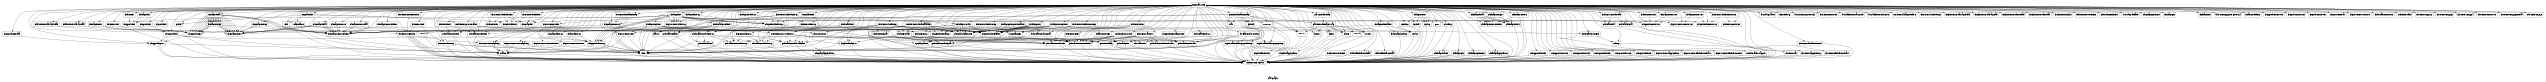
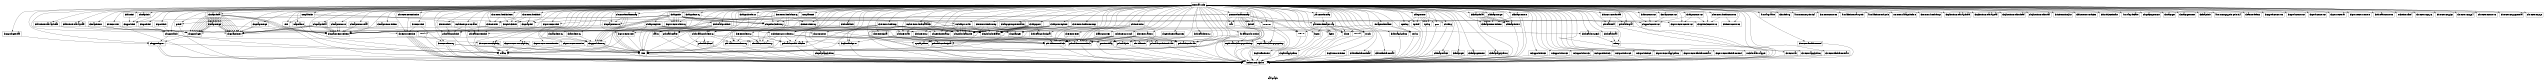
  digraph {
    label="Call graph"
    node [shape=record]
    n1 [label="{external node}"]
    n2 [label="{complib_init}"]
    n3 [label="{llvm.dbg.value}"]
    n4 [label="{printf}"]
    n5 [label="{exit}"]
    n6 [label="{complib_exit}"]
    n7 [label="{cl_is_debug}"]
    n8 [label="{__cl_disp_worker}"]
    n9 [label="{cl_disp_construct}"]
    n10 [label="{cl_disp_shutdown}"]
    n11 [label="{free}"]
    n12 [label="{cl_disp_destroy}"]
    n13 [label="{cl_disp_init}"]
    n14 [label="{cl_disp_register}"]
    n15 [label="{malloc}"]
    n16 [label="{llvm.memset.p0i8.i64}"]
    n17 [label="{cl_disp_unregister}"]
    n18 [label="{cl_disp_post}"]
    n19 [label="{cl_disp_get_queue_status}"]
    n20 [label="{cl_event_construct}"]
    n21 [label="{cl_event_init}"]
    n22 [label="{pthread_cond_init}"]
    n23 [label="{pthread_mutex_init}"]
    n24 [label="{cl_event_destroy}"]
    n25 [label="{pthread_cond_broadcast}"]
    n26 [label="{pthread_cond_destroy}"]
    n27 [label="{pthread_mutex_destroy}"]
    n28 [label="{cl_event_signal}"]
    n29 [label="{pthread_mutex_lock}"]
    n30 [label="{pthread_cond_signal}"]
    n31 [label="{pthread_mutex_unlock}"]
    n32 [label="{cl_event_reset}"]
    n33 [label="{cl_event_wait_on}"]
    n34 [label="{llvm.lifetime.start.p0i8}"]
    n35 [label="{pthread_cond_wait}"]
    n36 [label="{gettimeofday}"]
    n37 [label="{pthread_cond_timedwait}"]
    n38 [label="{llvm.lifetime.end.p0i8}"]
    n39 [label="{cl_event_wheel_construct}"]
    n40 [label="{cl_event_wheel_init}"]
    n41 [label="{__cl_event_wheel_callback}"]
    n42 [label="{__event_will_age_before}"]
    n43 [label="{cl_event_wheel_init_ex}"]
    n44 [label="{cl_event_wheel_dump}"]
    n45 [label="{cl_event_wheel_destroy}"]
    n46 [label="{cl_event_wheel_reg}"]
    n47 [label="{cl_event_wheel_unreg}"]
    n48 [label="{cl_event_wheel_num_regs}"]
    n49 [label="{cl_qlist_insert_array_head}"]
    n50 [label="{cl_qlist_insert_array_tail}"]
    n51 [label="{cl_qlist_insert_list_head}"]
    n52 [label="{cl_qlist_insert_list_tail}"]
    n53 [label="{cl_is_item_in_qlist}"]
    n54 [label="{cl_qlist_find_next}"]
    n55 [label="{cl_qlist_find_prev}"]
    n56 [label="{cl_qlist_apply_func}"]
    n57 [label="{cl_qlist_move_items}"]
    n58 [label="{cl_list_construct}"]
    n59 [label="{cl_list_init}"]
    n60 [label="{cl_list_destroy}"]
    n61 [label="{cl_list_remove_object}"]
    n62 [label="{cl_is_object_in_list}"]
    n63 [label="{cl_list_insert_array_head}"]
    n64 [label="{cl_list_insert_array_tail}"]
    n65 [label="{cl_list_find_from_head}"]
    n66 [label="{cl_list_find_from_tail}"]
    n67 [label="{cl_list_apply_func}"]
    n68 [label="{cl_log_event}"]
    n69 [label="{llvm.dbg.declare}"]
    n70 [label="{openlog}"]
    n71 [label="{sprintf}"]
    n72 [label="{syslog}"]
    n73 [label="{puts}"]
    n74 [label="{closelog}"]
    n75 [label="{cl_qmap_init}"]
    n76 [label="{cl_qmap_get}"]
    n77 [label="{cl_qmap_get_next}"]
    n78 [label="{cl_qmap_insert}"]
    n79 [label="{cl_qmap_remove_item}"]
    n80 [label="{cl_qmap_remove}"]
    n81 [label="{cl_qmap_merge}"]
    n82 [label="{cl_qmap_delta}"]
    n83 [label="{cl_map_construct}"]
    n84 [label="{cl_map_init}"]
    n85 [label="{cl_map_destroy}"]
    n86 [label="{cl_map_insert}"]
    n87 [label="{cl_map_get}"]
+   n88 [label="{cl_map_get_next}"]
    n89 [label="{cl_map_remove_item}"]
    n90 [label="{cl_map_remove}"]
    n91 [label="{cl_map_remove_all}"]
    n92 [label="{cl_map_merge}"]
    n93 [label="{cl_map_delta}"]
    n94 [label="{cl_fmap_init}"]
    n95 [label="{cl_fmap_match}"]
    n96 [label="{cl_fmap_get}"]
    n97 [label="{cl_fmap_get_next}"]
    n98 [label="{cl_fmap_apply_func}"]
    n99 [label="{cl_fmap_insert}"]
    n100 [label="{cl_fmap_remove_item}"]
    n101 [label="{cl_fmap_remove}"]
    n102 [label="{cl_fmap_merge}"]
    n103 [label="{cl_fmap_delta}"]
    n104 [label="{open_node_name_map}"]
    n105 [label="{stat}"]
    n106 [label="{map_name}"]
    n107 [label="{__error}"]
    n108 [label="{fprintf}"]
    n109 [label="{strerror}"]
    n110 [label="{fopen}"]
    n111 [label="{fgets}"]
    n112 [label="{strtoull}"]
    n113 [label="{fclose}"]
    n114 [label="{llvm.memcpy.p0i8.p0i8.i64}"]
    n115 [label="{strchr}"]
    n116 [label="{strtok}"]
    n117 [label="{strdup}"]
    n118 [label="{close_node_name_map}"]
    n119 [label="{remap_node_name}"]
    n120 [label="{clean_nodedesc}"]
    n121 [label="{parse_node_map}"]
    n122 [label="{cl_qcpool_construct}"]
    n123 [label="{cl_qcpool_init}"]
    n124 [label="{cl_qcpool_grow}"]
    n125 [label="{cl_qcpool_destroy}"]
    n126 [label="{cl_qcpool_get}"]
    n127 [label="{cl_qcpool_get_tail}"]
    n128 [label="{cl_qpool_construct}"]
    n129 [label="{cl_qpool_init}"]
    n130 [label="{__cl_qpool_init_cb}"]
    n131 [label="{__cl_qpool_dtor_cb}"]
    n132 [label="{cl_cpool_construct}"]
    n133 [label="{cl_cpool_init}"]
    n134 [label="{__cl_cpool_dtor_cb}"]
    n135 [label="{__cl_cpool_init_cb}"]
    n136 [label="{cl_pool_construct}"]
    n137 [label="{cl_pool_init}"]
    n138 [label="{__cl_pool_dtor_cb}"]
    n139 [label="{__cl_pool_init_cb}"]
    n140 [label="{cl_ptr_vector_construct}"]
    n141 [label="{cl_ptr_vector_init}"]
    n142 [label="{cl_ptr_vector_set_size}"]
    n143 [label="{cl_ptr_vector_destroy}"]
    n144 [label="{cl_ptr_vector_at}"]
    n145 [label="{cl_ptr_vector_set}"]
    n146 [label="{cl_ptr_vector_remove}"]
    n147 [label="{cl_ptr_vector_set_capacity}"]
    n148 [label="{cl_ptr_vector_set_min_size}"]
    n149 [label="{cl_ptr_vector_apply_func}"]
    n150 [label="{cl_ptr_vector_find_from_start}"]
    n151 [label="{cl_ptr_vector_find_from_end}"]
    n152 [label="{cl_spinlock_construct}"]
    n153 [label="{cl_spinlock_init}"]
    n154 [label="{cl_spinlock_destroy}"]
    n155 [label="{cl_spinlock_acquire}"]
    n156 [label="{cl_spinlock_release}"]
    n157 [label="{cl_thread_construct}"]
    n158 [label="{cl_thread_init}"]
    n159 [label="{__cl_thread_wrapper}"]
    n160 [label="{pthread_create}"]
    n161 [label="{cl_thread_destroy}"]
    n162 [label="{pthread_join}"]
    n163 [label="{cl_thread_suspend}"]
    n164 [label="{usleep}"]
+   n165 [label="{cl_thread_stall}"]
    n166 [label="{cl_proc_count}"]
    n167 [label="{sysctlbyname}"]
    n168 [label="{cl_is_current_thread}"]
    n169 [label="{pthread_self}"]
    n170 [label="{pthread_equal}"]
    n171 [label="{cl_thread_pool_init}"]
    n172 [label="{calloc}"]
    n173 [label="{cl_thread_pool_destroy}"]
    n174 [label="{thread_pool_routine}"]
    n175 [label="{cleanup_mutex}"]
    n176 [label="{__pthread_cleanup_push_imp}"]
    n177 [label="{__pthread_cleanup_pop_imp}"]
    n178 [label="{pthread_cancel}"]
    n179 [label="{cl_thread_pool_signal}"]
    n180 [label="{__cl_timer_prov_create}"]
    n181 [label="{__cl_timer_prov_cb}"]
    n182 [label="{__cl_timer_prov_destroy}"]
    n183 [label="{pthread_exit}"]
    n184 [label="{cl_timer_construct}"]
    n185 [label="{cl_timer_init}"]
    n186 [label="{cl_timer_destroy}"]
    n187 [label="{cl_timer_stop}"]
    n188 [label="{cl_timer_start}"]
    n189 [label="{__cl_timer_find}"]
    n190 [label="{cl_timer_trim}"]
    n191 [label="{cl_get_time_stamp}"]
    n192 [label="{cl_get_time_stamp_sec}"]
    n193 [label="{cl_vector_copy16}"]
    n194 [label="{cl_vector_copy32}"]
    n195 [label="{cl_vector_copy64}"]
    n196 [label="{cl_vector_construct}"]
    n197 [label="{cl_vector_init}"]
    n198 [label="{cl_vector_copy_general}"]
    n199 [label="{cl_vector_set_size}"]
    n200 [label="{cl_vector_destroy}"]
    n201 [label="{cl_vector_set_capacity}"]
    n202 [label="{cl_vector_copy8}"]
    n203 [label="{cl_vector_at}"]
    n204 [label="{cl_vector_set}"]
    n205 [label="{cl_vector_set_min_size}"]
    n206 [label="{cl_vector_apply_func}"]
    n207 [label="{cl_vector_find_from_start}"]
    n208 [label="{cl_vector_find_from_end}"]
    Node0x8051f38b0 [shape=""]
    n210 [label="{cl_qmap_apply_func}"]
    n211 [label="{parse_node_map_wrap}"]
    n1 -> n2
    n1 -> n3
    n1 -> n4
    n1 -> n5
    n1 -> n6
    n1 -> n7
    n1 -> n8
    n1 -> n9
    n1 -> n10
    n1 -> n11
    n1 -> n12
    n1 -> n13
    n1 -> n14
    n1 -> n15
    n1 -> n16
    n1 -> n17
    n1 -> n18
    n1 -> n19
    n1 -> n20
    n1 -> n21
    n1 -> n22
    n1 -> n23
    n1 -> n24
    n1 -> n25
    n1 -> n26
    n1 -> n27
    n1 -> n28
    n1 -> n29
    n1 -> n30
    n1 -> n31
    n1 -> n32
    n1 -> n33
    n1 -> n34
    n1 -> n35
    n1 -> n36
    n1 -> n37
    n1 -> n38
    n1 -> n39
    n1 -> n40
    n1 -> n41
    n1 -> n42
    n1 -> n43
    n1 -> n44
    n1 -> n45
    n1 -> n46
    n1 -> n47
    n1 -> n48
    n1 -> n49
    n1 -> n50
    n1 -> n51
    n1 -> n52
    n1 -> n53
    n1 -> n54
    n1 -> n55
    n1 -> n56
    n1 -> n57
    n1 -> n58
    n1 -> n59
    n1 -> n60
    n1 -> n61
    n1 -> n62
    n1 -> n63
    n1 -> n64
    n1 -> n65
    n1 -> n66
-   n119 -> n67
+   n1 -> n67
    n1 -> n68
    n1 -> n69
    n1 -> n70
    n1 -> n71
    n1 -> n72
    n1 -> n73
    n1 -> n74
    n1 -> n75
    n1 -> n76
    n1 -> n77
    n1 -> n78
    n1 -> n79
    n1 -> n80
    n1 -> n81
    n1 -> n82
    n1 -> n83
    n1 -> n84
    n1 -> n85
    n1 -> n86
    n1 -> n87
+   n1 -> n88
    n1 -> n89
    n1 -> n90
    n1 -> n91
    n1 -> n92
    n1 -> n93
    n1 -> n94
    n1 -> n95
    n1 -> n96
    n1 -> n97
    n1 -> n98
    n1 -> n99
    n1 -> n100
    n1 -> n101
    n1 -> n102
    n1 -> n103
    n1 -> n104
    n1 -> n105
    n1 -> n106
    n1 -> n107
    n1 -> n108
    n1 -> n109
    n1 -> n110
    n1 -> n111
    n1 -> n112
    n1 -> n113
    n1 -> n114
    n1 -> n115
    n1 -> n116
    n1 -> n117
    n1 -> n118
    n1 -> n119
    n1 -> n120
    n1 -> n121
    n1 -> n122
    n1 -> n123
    n1 -> n124
    n1 -> n125
    n1 -> n126
    n1 -> n127
    n1 -> n128
    n1 -> n129
    n1 -> n130
    n1 -> n131
    n1 -> n132
    n1 -> n133
    n1 -> n134
    n1 -> n135
    n1 -> n136
    n1 -> n137
    n1 -> n138
    n1 -> n139
    n1 -> n140
    n1 -> n141
    n1 -> n142
    n1 -> n143
    n1 -> n144
    n1 -> n145
    n1 -> n146
    n1 -> n147
    n1 -> n148
    n1 -> n149
    n1 -> n150
    n1 -> n151
    n1 -> n152
    n1 -> n153
    n1 -> n154
    n1 -> n155
    n1 -> n156
    n1 -> n157
    n1 -> n158
    n1 -> n159
    n1 -> n160
    n1 -> n161
    n1 -> n162
    n1 -> n163
    n1 -> n164
+   n1 -> n165
    n1 -> n166
    n1 -> n167
    n1 -> n168
    n1 -> n169
    n1 -> n170
    n1 -> n171
    n1 -> n172
    n1 -> n173
    n1 -> n174
    n1 -> n175
    n1 -> n176
    n1 -> n177
    n1 -> n178
    n1 -> n179
    n1 -> n180
    n1 -> n181
    n1 -> n182
    n1 -> n183
    n1 -> n184
    n1 -> n185
    n1 -> n186
    n1 -> n187
    n1 -> n188
    n1 -> n189
    n1 -> n190
    n1 -> n191
    n1 -> n192
    n1 -> n193
    n1 -> n194
    n1 -> n195
    n1 -> n196
    n1 -> n197
    n1 -> n198
    n1 -> n199
    n1 -> n200
    n1 -> n201
    n1 -> n202
    n1 -> n203
    n1 -> n204
    n1 -> n205
    n1 -> n206
    n1 -> n207
    n1 -> n208
    n2 -> n4
    n2 -> n5
    n2 -> n153
    n2 -> n180
    n4 -> Node0x8051f38b0
    n5 -> Node0x8051f38b0
    n6 -> n154
    n6 -> n182
    n8 -> n155
    n8 -> n155
    n8 -> n155
    n8 -> n155
    n8 -> n156
    n8 -> n156
    n8 -> n156
    n8 -> n156
    n8 -> n191
    n8 -> Node0x8051f38b0
    n8 -> Node0x8051f38b0
    n9 -> n128
    n9 -> n140
    n9 -> n152
    n10 -> n8
    n10 -> n11
    n10 -> n173
    n11 -> Node0x8051f38b0
    n12 -> n125
    n12 -> n143
    n12 -> n154
    n13 -> n125
    n13 -> n125
    n13 -> n125
    n13 -> n125
    n13 -> n128
    n13 -> n129
    n13 -> n140
    n13 -> n141
    n13 -> n143
    n13 -> n143
    n13 -> n143
    n13 -> n143
    n13 -> n152
    n13 -> n153
    n13 -> n154
    n13 -> n154
    n13 -> n154
    n13 -> n154
    n13 -> n171
    n14 -> n11
    n14 -> n15
    n14 -> n145
    n14 -> n155
    n14 -> n156
    n14 -> n156
    n14 -> n156
    n14 -> n156
    n15 -> Node0x8051f38b0
    n17 -> n11
    n17 -> n145
    n17 -> n155
    n17 -> n155
    n17 -> n156
    n17 -> n156
    n17 -> n163
    n18 -> n126
    n18 -> n155
    n18 -> n155
    n18 -> n155
    n18 -> n156
    n18 -> n156
    n18 -> n156
    n18 -> n156
    n18 -> n156
    n18 -> n156
    n18 -> n179
    n18 -> n191
    n19 -> n155
    n19 -> n156
    n21 -> n22
    n21 -> n23
    n22 -> Node0x8051f38b0
    n23 -> Node0x8051f38b0
    n24 -> n25
    n24 -> n26
    n24 -> n27
    n25 -> Node0x8051f38b0
    n26 -> Node0x8051f38b0
    n27 -> Node0x8051f38b0
    n28 -> n25
    n28 -> n29
    n28 -> n30
    n28 -> n31
    n29 -> Node0x8051f38b0
    n30 -> Node0x8051f38b0
    n31 -> Node0x8051f38b0
    n32 -> n29
    n32 -> n31
    n33 -> n29
    n33 -> n31
    n33 -> n31
    n33 -> n31
    n33 -> n35
    n33 -> n36
    n33 -> n37
    n35 -> Node0x8051f38b0
    n36 -> Node0x8051f38b0
    n37 -> Node0x8051f38b0
    n39 -> n152
    n39 -> n184
    n40 -> n75
    n40 -> n153
    n40 -> n185
    n41 -> n11
    n41 -> n55
    n41 -> n79
    n41 -> n155
    n41 -> n155
    n41 -> n156
    n41 -> n156
    n41 -> n188
    n41 -> n191
    n41 -> Node0x8051f38b0
    n43 -> n75
    n43 -> n153
    n43 -> n185
    n45 -> n11
    n45 -> n11
    n45 -> n79
    n45 -> n79
    n45 -> n154
    n45 -> n155
    n45 -> n156
    n45 -> n186
    n46 -> n15
    n46 -> n55
    n46 -> n76
    n46 -> n78
    n46 -> n79
    n46 -> n155
    n46 -> n156
    n46 -> n188
    n46 -> n191
    n47 -> n11
    n47 -> n76
    n47 -> n79
    n47 -> n155
    n47 -> n156
    n48 -> n76
    n48 -> n155
    n48 -> n156
    n54 -> Node0x8051f38b0
    n55 -> Node0x8051f38b0
    n56 -> Node0x8051f38b0
    n57 -> Node0x8051f38b0
    n58 -> n128
    n59 -> n129
    n60 -> n125
    n63 -> n126
    n64 -> n126
    n65 -> Node0x8051f38b0
    n66 -> Node0x8051f38b0
    n67 -> Node0x8051f38b0
    n68 -> n70
    n68 -> n71
    n68 -> n72
    n68 -> n72
    n68 -> n72
    n68 -> n73
    n68 -> n74
    n70 -> Node0x8051f38b0
    n71 -> Node0x8051f38b0
    n72 -> Node0x8051f38b0
    n73 -> Node0x8051f38b0
    n74 -> Node0x8051f38b0
    n80 -> n79
    n81 -> n78
    n81 -> n78
    n81 -> n79
    n82 -> n78
    n82 -> n78
    n82 -> n78
    n82 -> n78
    n82 -> n79
    n82 -> n79
    n82 -> n79
    n82 -> n79
    n83 -> n128
    n84 -> n129
    n85 -> n125
    n86 -> n78
    n86 -> n126
    n89 -> n79
    n90 -> n79
    n90 -> n79
    n91 -> n79
    n91 -> n79
    n92 -> n78
    n92 -> n78
    n92 -> n79
    n92 -> n126
    n92 -> n126
    n93 -> n78
    n93 -> n78
    n93 -> n78
    n93 -> n78
    n93 -> n78
    n93 -> n78
    n93 -> n78
    n93 -> n78
    n93 -> n79
    n93 -> n79
    n93 -> n79
    n93 -> n79
    n93 -> n92
    n93 -> n92
    n93 -> n92
    n93 -> n92
    n93 -> n92
    n93 -> n92
    n93 -> n92
    n93 -> n92
    n93 -> n126
    n93 -> n126
    n93 -> n126
    n93 -> n126
    n93 -> n126
    n93 -> n126
    n93 -> n126
    n93 -> n126
    n95 -> Node0x8051f38b0
    n95 -> Node0x8051f38b0
    n96 -> Node0x8051f38b0
    n96 -> Node0x8051f38b0
    n97 -> Node0x8051f38b0
    n98 -> Node0x8051f38b0
    n99 -> Node0x8051f38b0
    n101 -> n100
    n101 -> Node0x8051f38b0
    n101 -> Node0x8051f38b0
    n102 -> n99
    n102 -> n99
    n102 -> n100
    n103 -> n99
    n103 -> n99
    n103 -> n99
    n103 -> n99
    n103 -> n100
    n103 -> n100
    n103 -> n100
    n103 -> n100
    n103 -> Node0x8051f38b0
    n104 -> n11
    n104 -> n11
    n104 -> n11
    n104 -> n15
    n104 -> n75
    n104 -> n80
    n104 -> n105
    n104 -> n107
    n104 -> n107
    n104 -> n108
    n104 -> n108
    n104 -> n108
    n104 -> n109
    n104 -> n211
    n105 -> Node0x8051f38b0
    n106 -> n15
    n106 -> n78
    n106 -> n116
    n106 -> n117
    n107 -> Node0x8051f38b0
    n108 -> Node0x8051f38b0
    n109 -> Node0x8051f38b0
    n110 -> Node0x8051f38b0
    n111 -> Node0x8051f38b0
    n112 -> Node0x8051f38b0
    n113 -> Node0x8051f38b0
    n115 -> Node0x8051f38b0
    n116 -> Node0x8051f38b0
    n117 -> Node0x8051f38b0
    n118 -> n11
    n118 -> n11
    n118 -> n11
    n118 -> n80
    n119 -> n76
    n119 -> n117
    n119 -> n117
    n121 -> n211
    n123 -> n15
    n123 -> n124
    n123 -> n125
    n124 -> n15
    n124 -> Node0x8051f38b0
    n124 -> Node0x8051f38b0
    n125 -> n11
    n125 -> n11
    n125 -> Node0x8051f38b0
    n126 -> n124
    n127 -> n124
    n129 -> n123
    n130 -> Node0x8051f38b0
    n131 -> Node0x8051f38b0
    n133 -> n123
    n134 -> Node0x8051f38b0
    n135 -> Node0x8051f38b0
    n137 -> n123
    n138 -> Node0x8051f38b0
    n139 -> Node0x8051f38b0
    n141 -> n15
    n142 -> n11
    n142 -> n15
    n143 -> n11
    n145 -> n11
    n145 -> n15
    n147 -> n11
    n147 -> n15
    n148 -> n11
    n148 -> n15
    n149 -> Node0x8051f38b0
    n150 -> Node0x8051f38b0
    n151 -> Node0x8051f38b0
    n153 -> n23
    n154 -> n27
    n154 -> n29
    n154 -> n31
    n155 -> n29
    n156 -> n31
    n158 -> n160
    n158 -> n210
    n159 -> Node0x8051f38b0
    n160 -> Node0x8051f38b0
    n161 -> n162
    n162 -> Node0x8051f38b0
    n163 -> n164
    n164 -> Node0x8051f38b0
+   n165 -> n164
    n166 -> n167
    n167 -> Node0x8051f38b0
    n168 -> n169
    n168 -> n170
    n169 -> Node0x8051f38b0
    n170 -> Node0x8051f38b0
    n171 -> n22
    n171 -> n23
    n171 -> n160
    n171 -> n160
    n171 -> n166
    n171 -> n172
    n171 -> n173
    n171 -> n173
    n172 -> Node0x8051f38b0
    n173 -> n11
    n173 -> n26
    n173 -> n27
    n173 -> n162
    n173 -> n178
    n174 -> n29
    n174 -> n35
    n174 -> n176
    n174 -> n177
    n174 -> Node0x8051f38b0
    n175 -> n31
    n176 -> Node0x8051f38b0
    n177 -> Node0x8051f38b0
    n178 -> Node0x8051f38b0
    n179 -> n29
    n179 -> n30
    n179 -> n31
    n180 -> n15
    n180 -> n22
    n180 -> n23
    n180 -> n160
    n180 -> n182
    n181 -> n29
    n181 -> n29
    n181 -> n30
    n181 -> n31
    n181 -> n31
    n181 -> n35
    n181 -> n37
    n181 -> n183
    n181 -> Node0x8051f38b0
    n182 -> n11
    n182 -> n25
    n182 -> n26
    n182 -> n27
    n182 -> n29
    n182 -> n31
    n182 -> n162
    n185 -> n22
    n186 -> n25
    n186 -> n26
    n186 -> n187
    n187 -> n29
    n187 -> n30
    n187 -> n31
    n187 -> n35
    n188 -> n29
    n188 -> n30
    n188 -> n31
    n188 -> n36
    n188 -> n55
    n190 -> n29
    n190 -> n31
    n190 -> n31
    n190 -> n36
    n190 -> n188
    n191 -> n36
    n192 -> n36
    n197 -> n199
    n197 -> n200
    n199 -> n201
    n199 -> Node0x8051f38b0
    n199 -> Node0x8051f38b0
    n199 -> Node0x8051f38b0
    n199 -> Node0x8051f38b0
    n199 -> Node0x8051f38b0
    n200 -> n11
    n200 -> n11
    n200 -> Node0x8051f38b0
    n200 -> Node0x8051f38b0
    n201 -> n11
    n201 -> n15
    n201 -> n15
    n203 -> Node0x8051f38b0
    n204 -> n199
    n204 -> Node0x8051f38b0
    n205 -> n199
    n206 -> Node0x8051f38b0
    n207 -> Node0x8051f38b0
    n208 -> Node0x8051f38b0
    n210 -> Node0x8051f38b0
    n211 -> n107
    n211 -> n110
    n211 -> n111
    n211 -> n111
    n211 -> n112
    n211 -> n113
    n211 -> n113
    n211 -> n113
    n211 -> n115
    n211 -> n115
    n211 -> Node0x8051f38b0
  }
